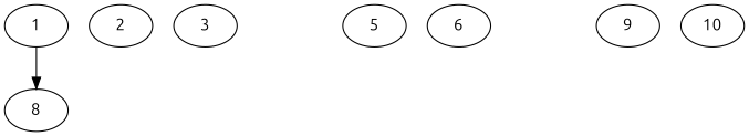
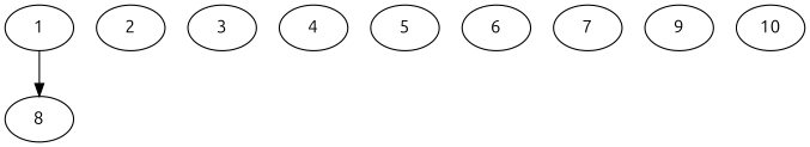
  digraph {
    fontname=Ubuntu
    node [fontname=Ubuntu]
    1 [Weight=40]
    8 [Weight=35]
    2 [Weight=27]
    3 [Weight=14]
+   4 [Weight=23]
    5 [Weight=18]
    6 [Weight=28]
+   7 [Weight=26]
    9 [Weight=19]
    10 [Weight=34]
    1 -> 8 [Weight=16 fontname=Ubuntu]
  }
